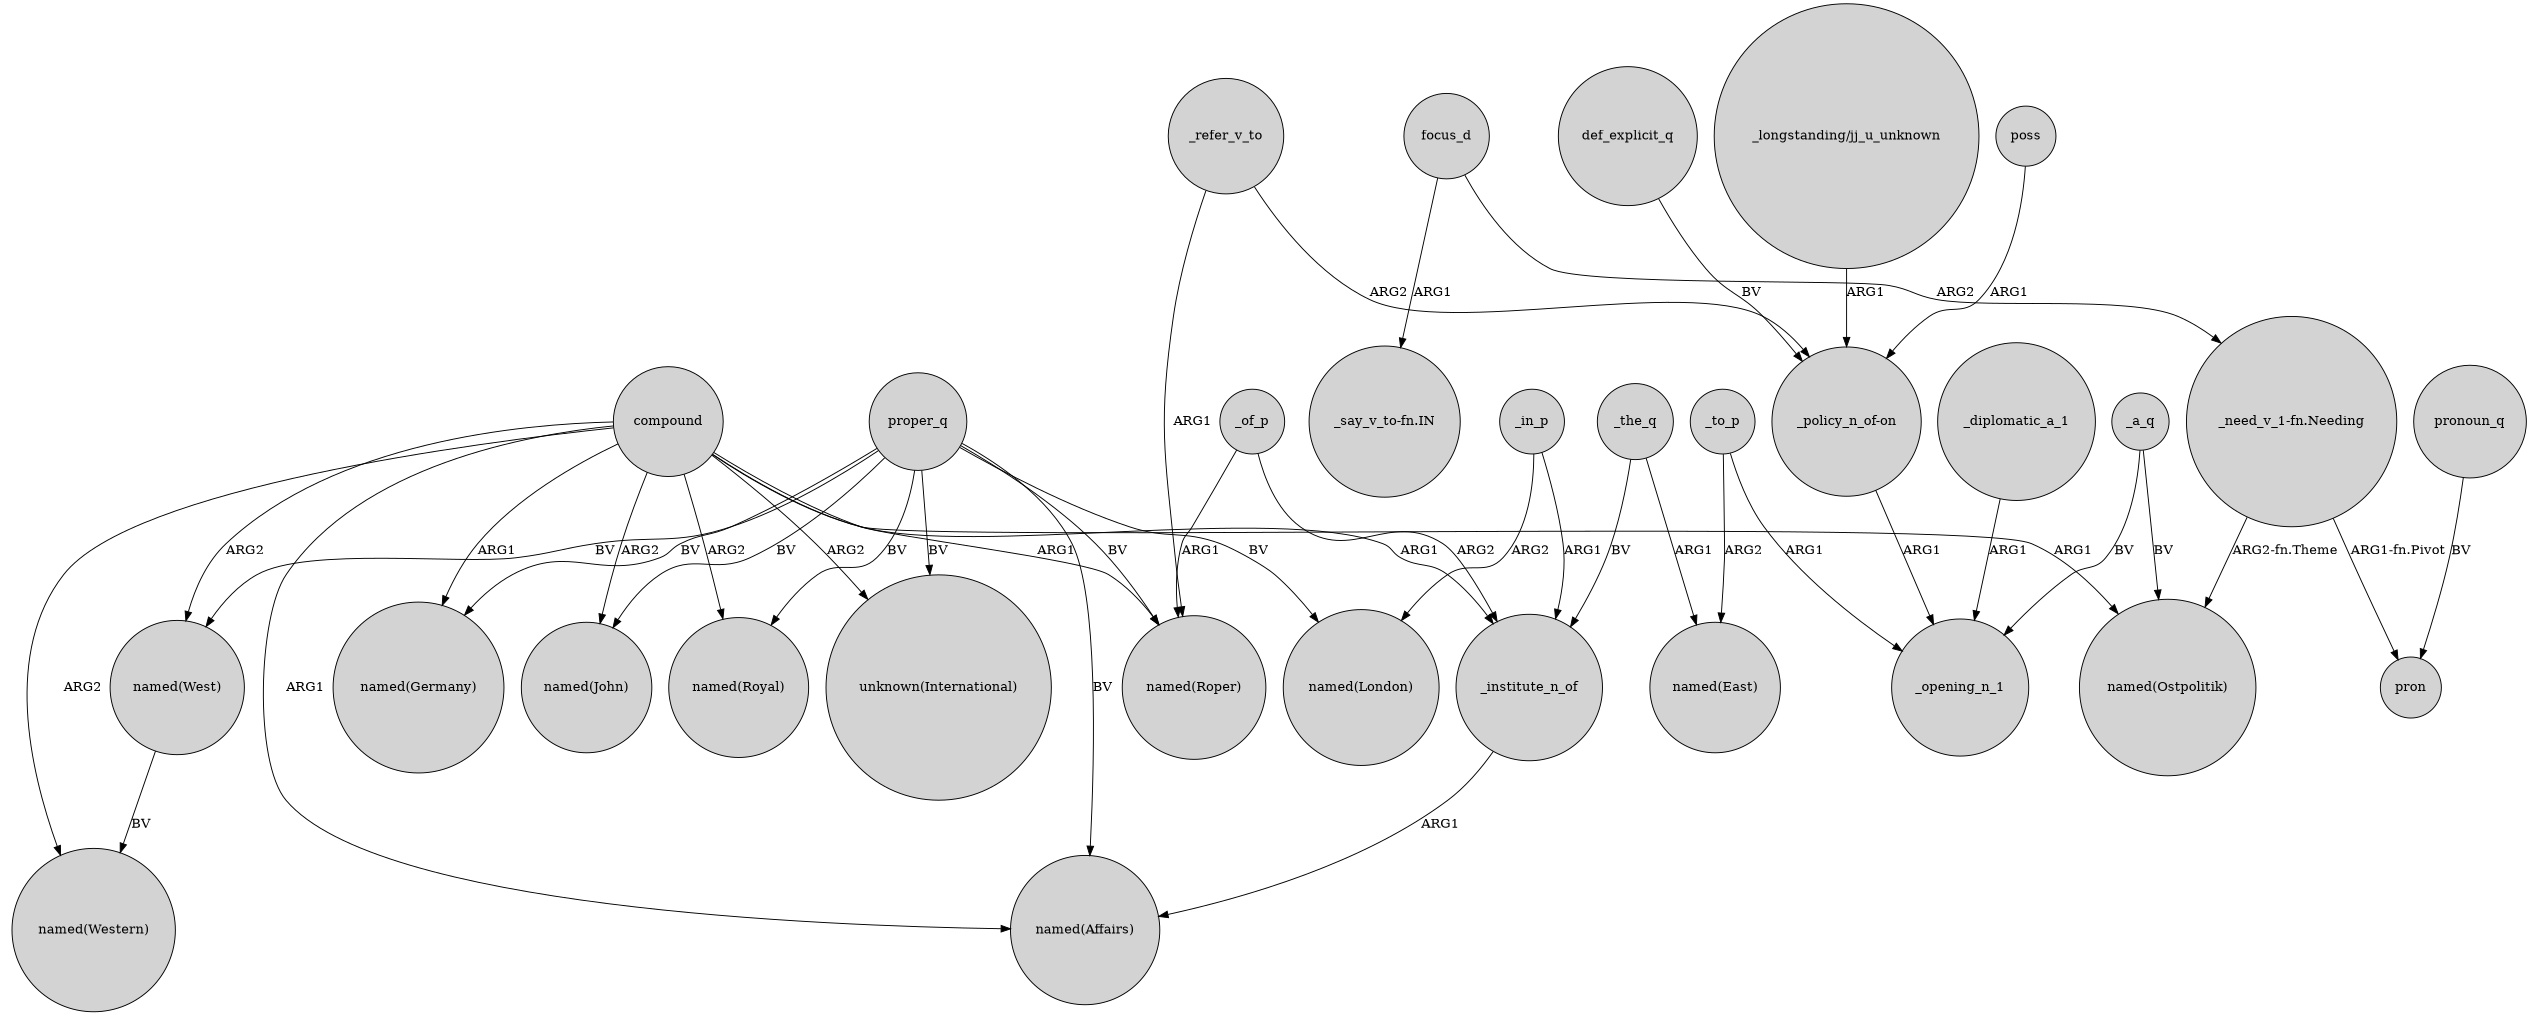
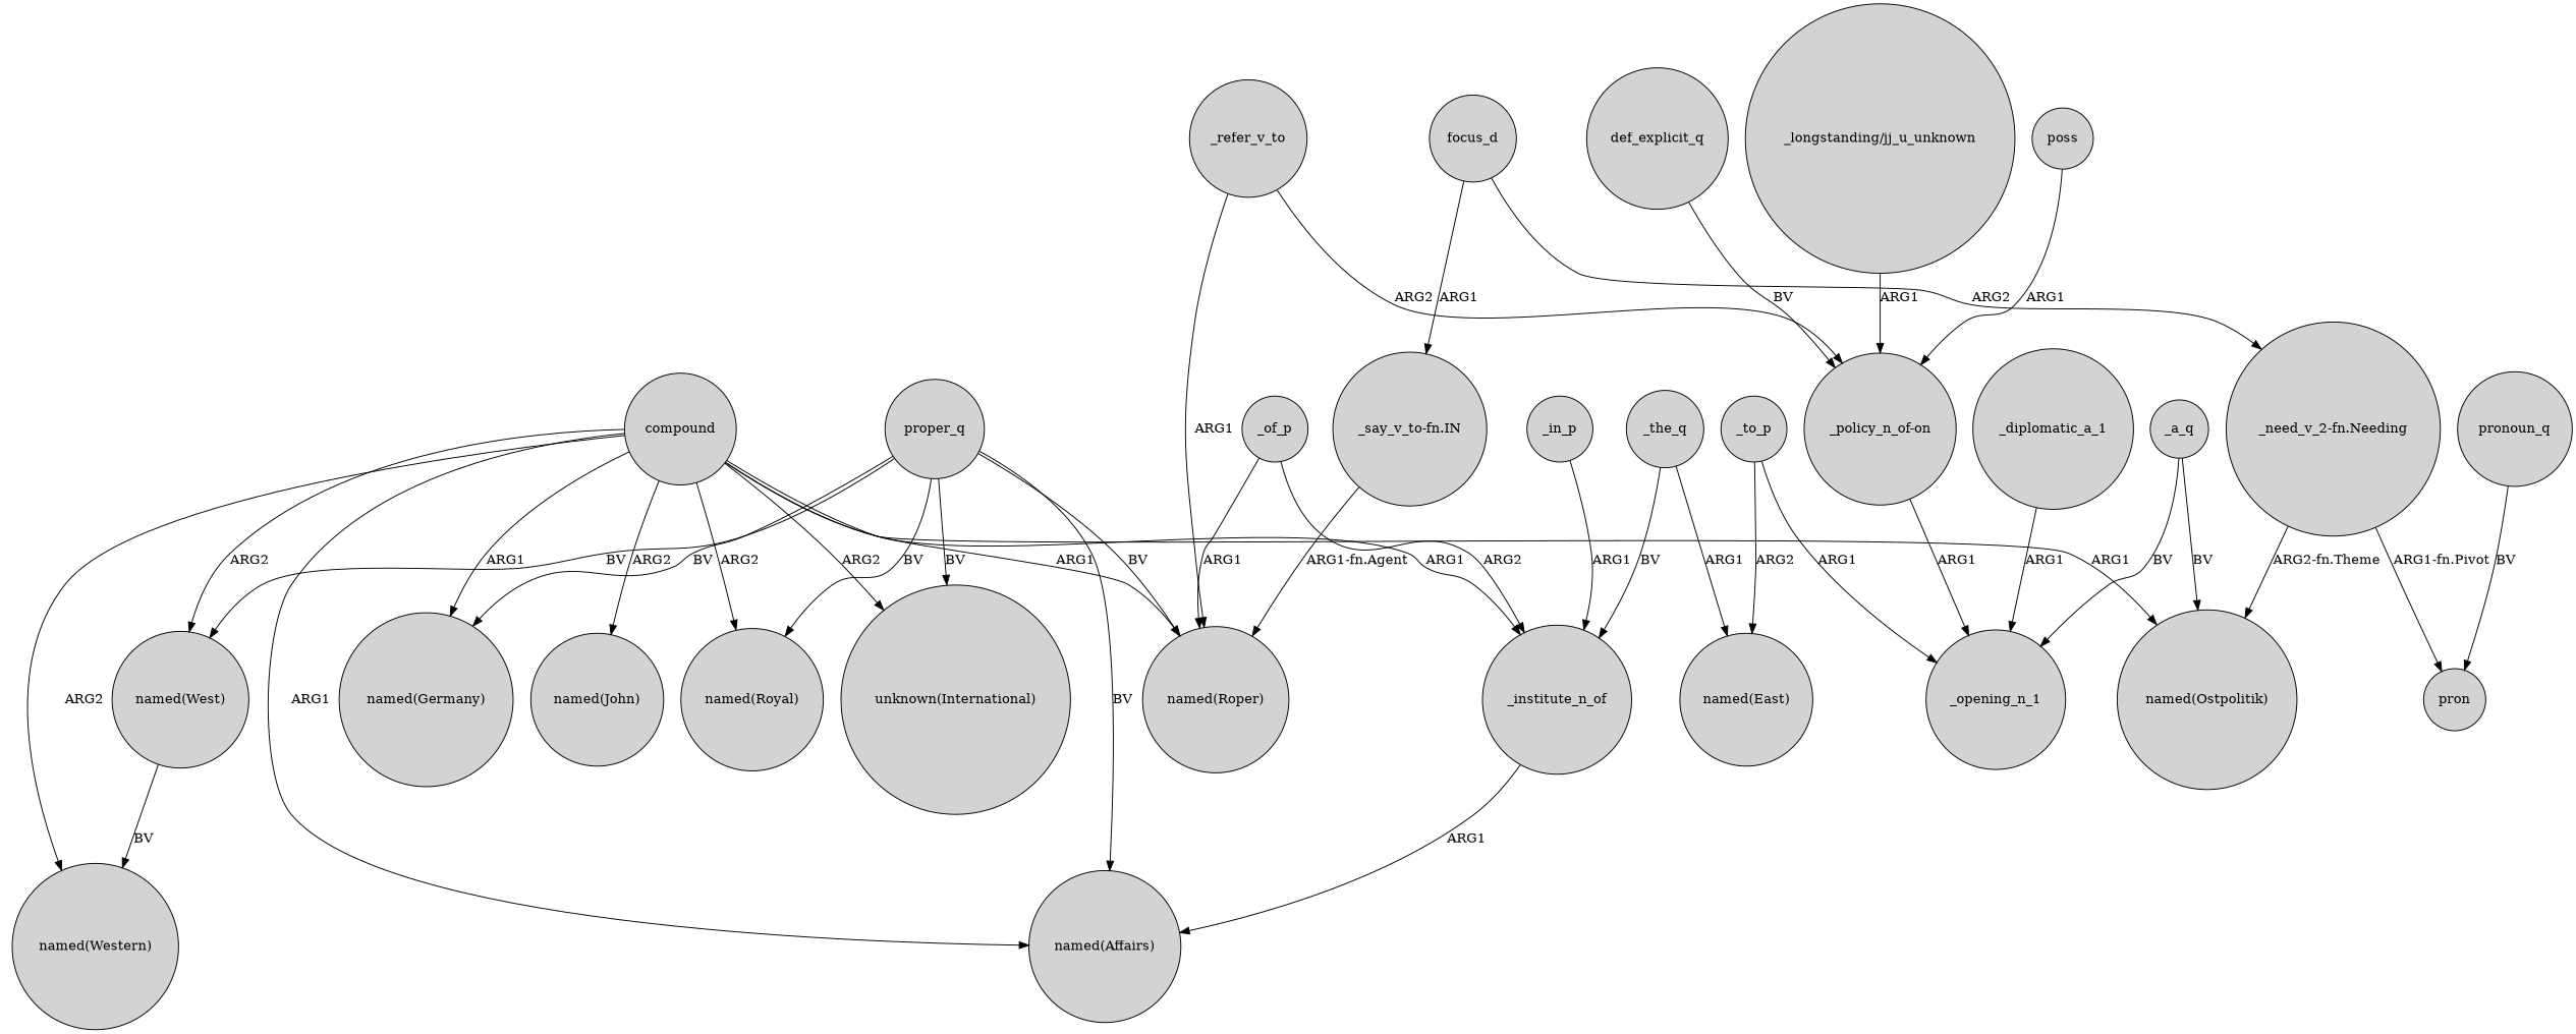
  digraph {
    node [shape=circle style=filled]
    compound
    "named(John)"
    "named(Ostpolitik)"
    "named(West)"
    "named(Germany)"
    _institute_n_of
    "named(Royal)"
    "named(Roper)"
    "named(Affairs)"
    n10 [label="unknown(International)"]
    "named(Western)"
    _to_p
    _opening_n_1
    "named(East)"
    proper_q
-   "named(London)"
    _the_q
    "_policy_n_of-on"
    _in_p
    _of_p
    _refer_v_to
    _a_q
    poss
    "_say_v_to-fn.IN"
-   "_need_v_1-fn.Needing"
+   "_need_v_1-fn.Needing" [label="_need_v_2-fn.Needing"]
    pron
    focus_d
    def_explicit_q
    _diplomatic_a_1
    pronoun_q
    "_longstanding/jj_u_unknown"
    compound -> "named(John)" [label=ARG2]
    compound -> "named(Ostpolitik)" [label=ARG1]
    compound -> "named(West)" [label=ARG2]
    compound -> "named(Germany)" [label=ARG1]
    compound -> _institute_n_of [label=ARG1]
    compound -> "named(Royal)" [label=ARG2]
    compound -> "named(Roper)" [label=ARG1]
    compound -> "named(Affairs)" [label=ARG1]
    compound -> n10 [label=ARG2]
    compound -> "named(Western)" [label=ARG2]
    "named(West)" -> "named(Western)" [label=BV]
    _institute_n_of -> "named(Affairs)" [label=ARG1]
    _to_p -> _opening_n_1 [label=ARG1]
    _to_p -> "named(East)" [label=ARG2]
-   proper_q -> "named(John)" [label=BV]
    proper_q -> "named(West)" [label=BV]
    proper_q -> "named(Germany)" [label=BV]
    proper_q -> "named(Royal)" [label=BV]
    proper_q -> "named(Roper)" [label=BV]
    proper_q -> "named(Affairs)" [label=BV]
    proper_q -> n10 [label=BV]
-   proper_q -> "named(London)" [label=BV]
    _the_q -> _institute_n_of [label=BV]
    _the_q -> "named(East)" [label=ARG1]
    "_policy_n_of-on" -> _opening_n_1 [label=ARG1]
    _in_p -> _institute_n_of [label=ARG1]
-   _in_p -> "named(London)" [label=ARG2]
    _of_p -> _institute_n_of [label=ARG2]
    _of_p -> "named(Roper)" [label=ARG1]
    _refer_v_to -> "named(Roper)" [label=ARG1]
    _refer_v_to -> "_policy_n_of-on" [label=ARG2]
    _a_q -> "named(Ostpolitik)" [label=BV]
    _a_q -> _opening_n_1 [label=BV]
    poss -> "_policy_n_of-on" [label=ARG1]
+   "_say_v_to-fn.IN" -> "named(Roper)" [label="ARG1-fn.Agent"]
    "_need_v_1-fn.Needing" -> "named(Ostpolitik)" [label="ARG2-fn.Theme"]
    "_need_v_1-fn.Needing" -> pron [label="ARG1-fn.Pivot"]
    focus_d -> "_say_v_to-fn.IN" [label=ARG1]
    focus_d -> "_need_v_1-fn.Needing" [label=ARG2]
    def_explicit_q -> "_policy_n_of-on" [label=BV]
    _diplomatic_a_1 -> _opening_n_1 [label=ARG1]
    pronoun_q -> pron [label=BV]
    "_longstanding/jj_u_unknown" -> "_policy_n_of-on" [label=ARG1]
  }
